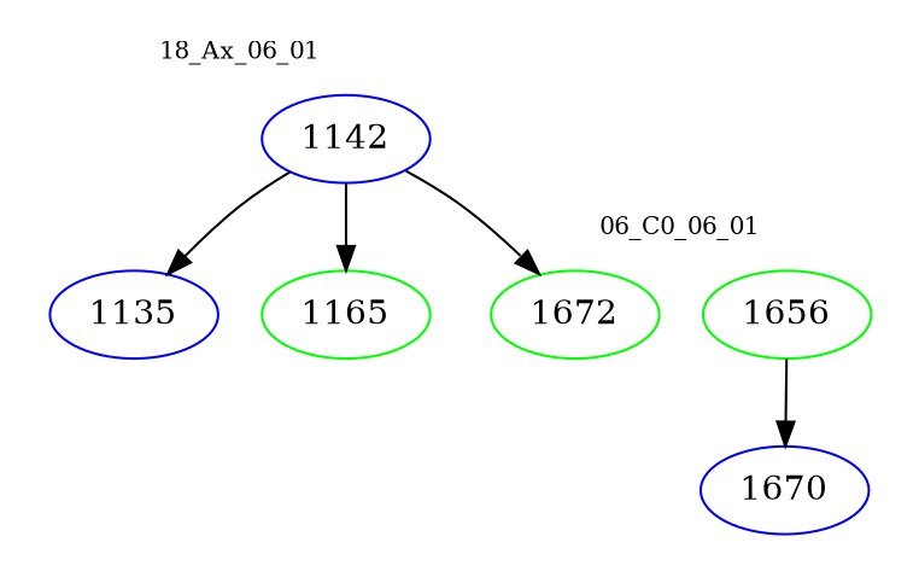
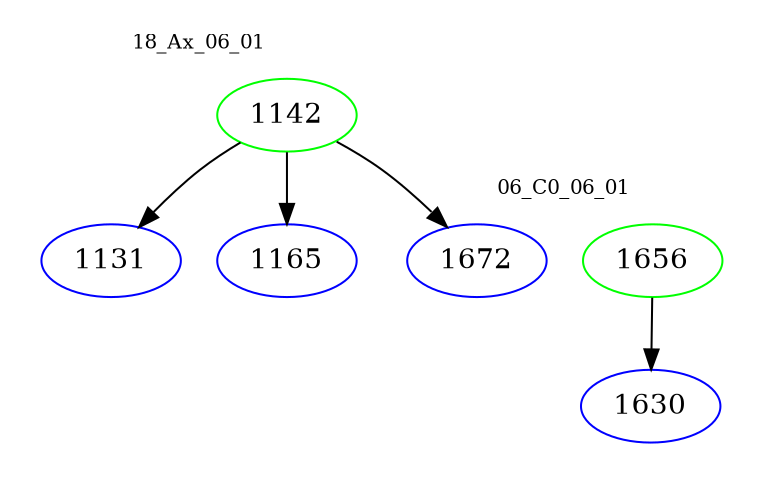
  digraph {
    node [color=blue]
    edge [color=black]
-   n1 [label=1142]
-   n2 [label=1135]
-   n3 [color=green label=1165]
+   n1 [color=green label=1142]
+   n2 [label=1131]
+   n3 [label=1165]
    n4 [color=green label=1656]
-   n5 [label=1670]
-   n6 [color=green label=1672]
+   n5 [label=1630]
+   n6 [label=1672]
    subgraph cluster_1 {
      color=white
      fontsize=10
      label="18_Ax_06_01"
      n1
      n2
      n3
    }
    subgraph cluster_2 {
      color=white
      fontsize=10
      label="06_C0_06_01"
      n4
      n5
      n6
    }
    n1 -> n2
    n1 -> n3
    n1 -> n6
    n4 -> n5
  }
